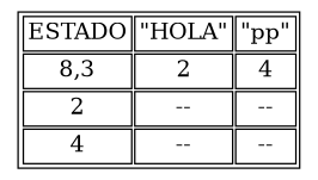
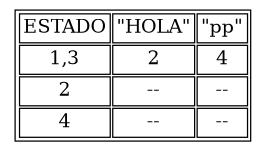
  digraph {
-   n1 [fontsize=15 label=<         <TABLE ALIGN="LEFT"> <TR><TD>ESTADO</TD> <TD>"HOLA"</TD> <TD>"pp"</TD> </TR><TR><TD>8,3</TD> <TD>2</TD> <TD>4</TD> </TR><TR><TD>2</TD> <TD>--</TD> <TD>--</TD> </TR><TR><TD>4</TD> <TD>--</TD> <TD>--</TD> </TR></TABLE> > shape=plaintext]
+   n1 [fontsize=15 label=<         <TABLE ALIGN="LEFT"> <TR><TD>ESTADO</TD> <TD>"HOLA"</TD> <TD>"pp"</TD> </TR><TR><TD>1,3</TD> <TD>2</TD> <TD>4</TD> </TR><TR><TD>2</TD> <TD>--</TD> <TD>--</TD> </TR><TR><TD>4</TD> <TD>--</TD> <TD>--</TD> </TR></TABLE> > shape=plaintext]
  }
